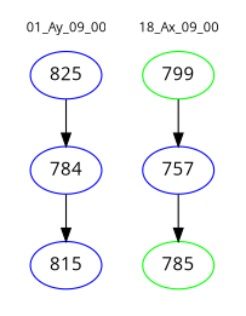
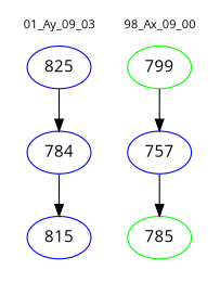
  digraph {
    fontname="Open Sans"
    node [color=blue fontname="Open Sans"]
    edge [color=black fontname="Open Sans"]
    n1 [label=825]
    n2 [label=784]
    n3 [label=815]
    n4 [color=green label=799]
    n5 [label=757]
    n6 [color=green label=785]
    subgraph cluster_1 {
      color=white
      fontsize=10
-     label="01_Ay_09_00"
+     label="01_Ay_09_03"
      n1
      n2
      n3
    }
    subgraph cluster_2 {
      color=white
      fontsize=10
-     label="18_Ax_09_00"
+     label="98_Ax_09_00"
      n4
      n5
      n6
    }
    n1 -> n2
    n2 -> n3
    n4 -> n5
    n5 -> n6
  }
